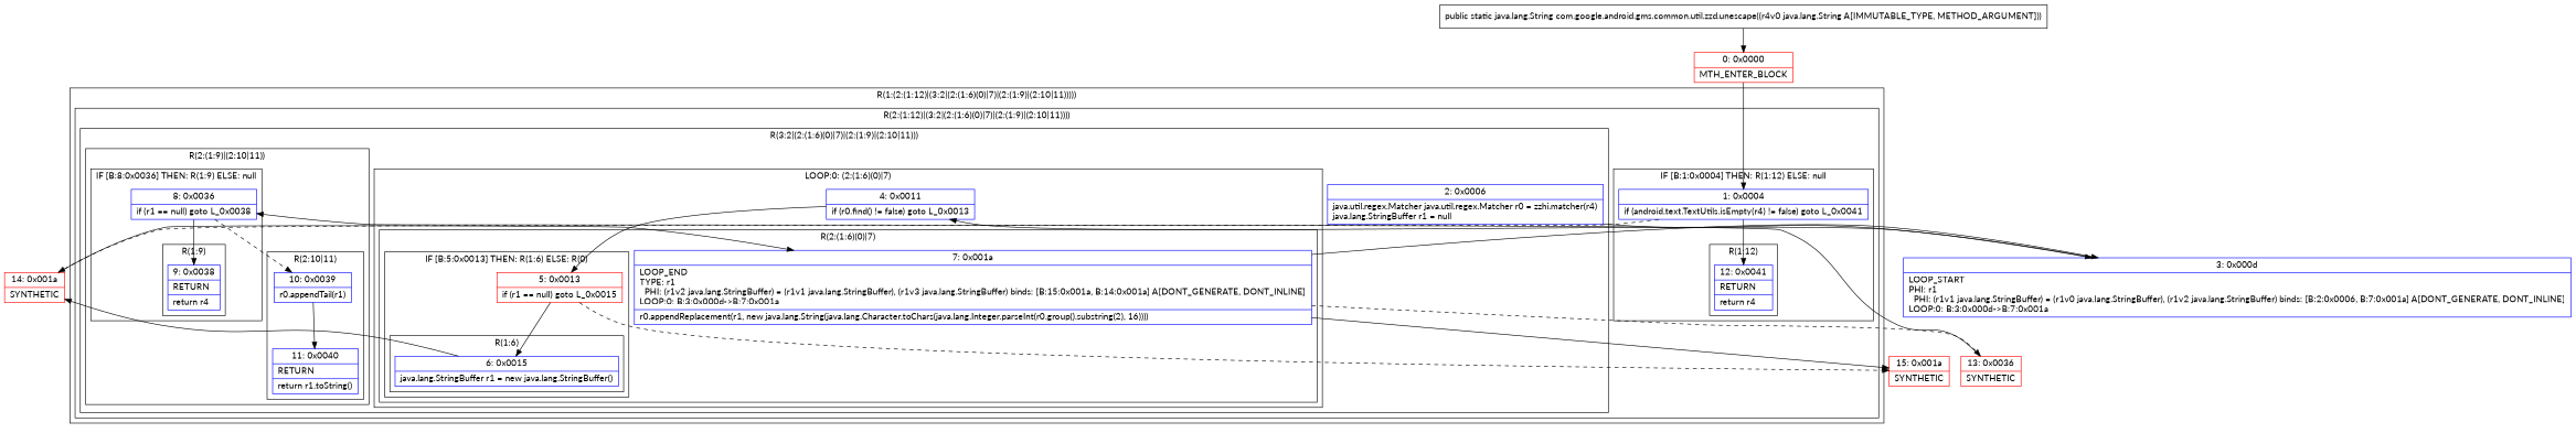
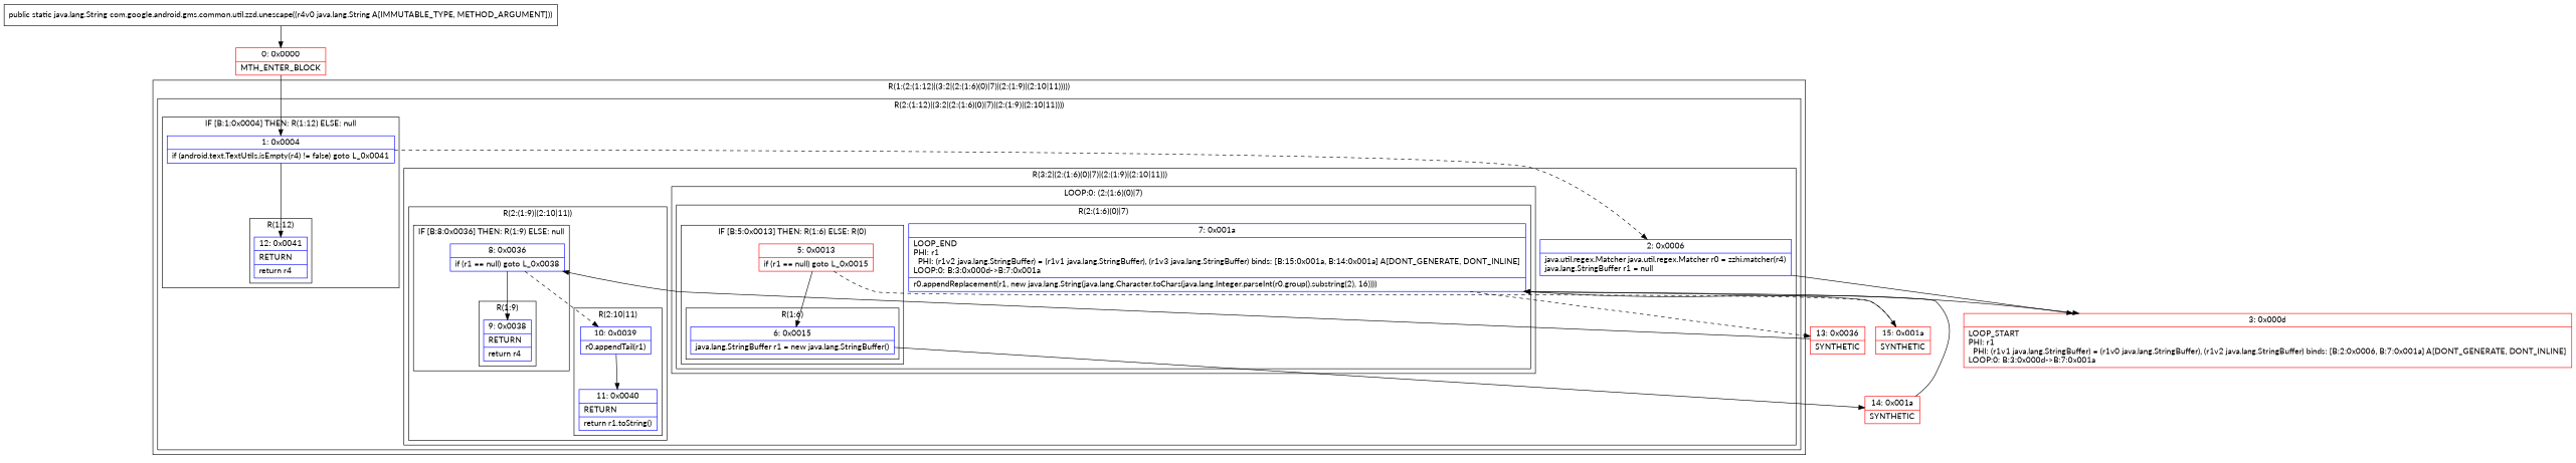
  digraph {
    fontname=Lato
    node [color=blue fontname=Lato shape=record]
    edge [fontname=Lato]
    n1 [label="{12\:\ 0x0041|RETURN\l|return r4\l}"]
    n2 [label="{1\:\ 0x0004|if (android.text.TextUtils.isEmpty(r4) != false) goto L_0x0041\l}"]
    n3 [label="{6\:\ 0x0015|java.lang.StringBuffer r1 = new java.lang.StringBuffer()\l}"]
    n4 [color=red label="{5\:\ 0x0013|if (r1 == null) goto L_0x0015\l}"]
-   n5 [label="{7\:\ 0x001a|LOOP_END\lTYPE: r1 \l  PHI: (r1v2 java.lang.StringBuffer) = (r1v1 java.lang.StringBuffer), (r1v3 java.lang.StringBuffer) binds: [B:15:0x001a, B:14:0x001a] A[DONT_GENERATE, DONT_INLINE]\lLOOP:0: B:3:0x000d\-\>B:7:0x001a\l|r0.appendReplacement(r1, new java.lang.String(java.lang.Character.toChars(java.lang.Integer.parseInt(r0.group().substring(2), 16))))\l}"]
-   n6 [label="{4\:\ 0x0011|if (r0.find() != false) goto L_0x0013\l}"]
+   n5 [label="{7\:\ 0x001a|LOOP_END\lPHI: r1 \l  PHI: (r1v2 java.lang.StringBuffer) = (r1v1 java.lang.StringBuffer), (r1v3 java.lang.StringBuffer) binds: [B:15:0x001a, B:14:0x001a] A[DONT_GENERATE, DONT_INLINE]\lLOOP:0: B:3:0x000d\-\>B:7:0x001a\l|r0.appendReplacement(r1, new java.lang.String(java.lang.Character.toChars(java.lang.Integer.parseInt(r0.group().substring(2), 16))))\l}"]
    n7 [label="{9\:\ 0x0038|RETURN\l|return r4\l}"]
    n8 [label="{8\:\ 0x0036|if (r1 == null) goto L_0x0038\l}"]
    n9 [label="{10\:\ 0x0039|r0.appendTail(r1)\l}"]
    n10 [label="{11\:\ 0x0040|RETURN\l|return r1.toString()\l}"]
    n11 [label="{2\:\ 0x0006|java.util.regex.Matcher java.util.regex.Matcher r0 = zzhi.matcher(r4)\ljava.lang.StringBuffer r1 = null\l}"]
    n12 [color=red label="{14\:\ 0x001a|SYNTHETIC\l}"]
    n13 [color=red label="{15\:\ 0x001a|SYNTHETIC\l}"]
-   n14 [label="{3\:\ 0x000d|LOOP_START\lPHI: r1 \l  PHI: (r1v1 java.lang.StringBuffer) = (r1v0 java.lang.StringBuffer), (r1v2 java.lang.StringBuffer) binds: [B:2:0x0006, B:7:0x001a] A[DONT_GENERATE, DONT_INLINE]\lLOOP:0: B:3:0x000d\-\>B:7:0x001a\l}"]
+   n14 [color=red label="{3\:\ 0x000d|LOOP_START\lPHI: r1 \l  PHI: (r1v1 java.lang.StringBuffer) = (r1v0 java.lang.StringBuffer), (r1v2 java.lang.StringBuffer) binds: [B:2:0x0006, B:7:0x001a] A[DONT_GENERATE, DONT_INLINE]\lLOOP:0: B:3:0x000d\-\>B:7:0x001a\l}"]
    n15 [color=red label="{13\:\ 0x0036|SYNTHETIC\l}"]
    n16 [color=red label="{0\:\ 0x0000|MTH_ENTER_BLOCK\l}"]
    n17 [label="{public static java.lang.String com.google.android.gms.common.util.zzd.unescape((r4v0 java.lang.String A[IMMUTABLE_TYPE, METHOD_ARGUMENT])) }" color=""]
    subgraph cluster_1 {
      label="R(1:(2:(1:12)|(3:2|(2:(1:6)(0)|7)|(2:(1:9)|(2:10|11)))))"
      subgraph cluster_2 {
        label="R(2:(1:12)|(3:2|(2:(1:6)(0)|7)|(2:(1:9)|(2:10|11))))"
        subgraph cluster_3 {
          label="IF [B:1:0x0004] THEN: R(1:12) ELSE: null"
          n2
          subgraph cluster_4 {
            label="R(1:12)"
            n1
          }
        }
        subgraph cluster_5 {
          label="R(3:2|(2:(1:6)(0)|7)|(2:(1:9)|(2:10|11)))"
          n11
          subgraph cluster_6 {
            label="LOOP:0: (2:(1:6)(0)|7)"
-           n6
            subgraph cluster_7 {
              label="R(2:(1:6)(0)|7)"
              n5
              subgraph cluster_8 {
                label="IF [B:5:0x0013] THEN: R(1:6) ELSE: R(0)"
                n4
                subgraph cluster_9 {
                  label="R(1:6)"
                  n3
                }
                subgraph cluster_10 {
                  label="R(0)"
                }
              }
            }
          }
          subgraph cluster_11 {
            label="R(2:(1:9)|(2:10|11))"
            subgraph cluster_12 {
              label="IF [B:8:0x0036] THEN: R(1:9) ELSE: null"
              n8
              subgraph cluster_13 {
                label="R(1:9)"
                n7
              }
            }
            subgraph cluster_14 {
              label="R(2:10|11)"
              n9
              n10
            }
          }
        }
      }
    }
    n2 -> n1
-   n2 -> n12 [style=dashed]
+   n2 -> n11 [style=dashed]
    n3 -> n12
    n4 -> n3
    n4 -> n13 [style=dashed]
    n5 -> n14
    n5 -> n15 [style=dashed]
-   n6 -> n4
    n8 -> n7
    n8 -> n9 [style=dashed]
    n9 -> n10
    n11 -> n14
    n12 -> n5
-   n5 -> n13
-   n14 -> n6
+   n13 -> n5
    n15 -> n8
    n16 -> n2
    n17 -> n16
  }
